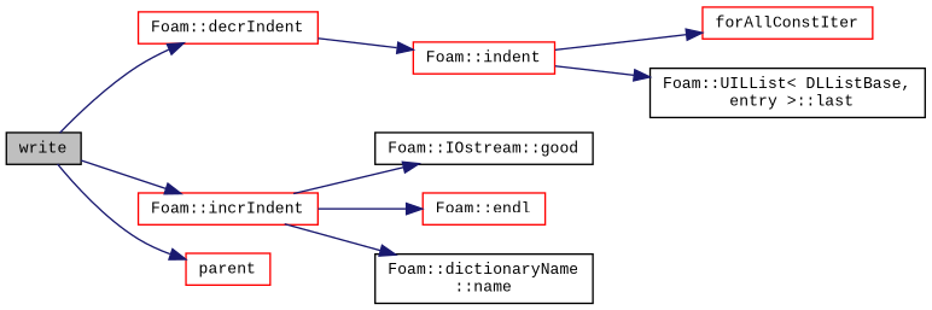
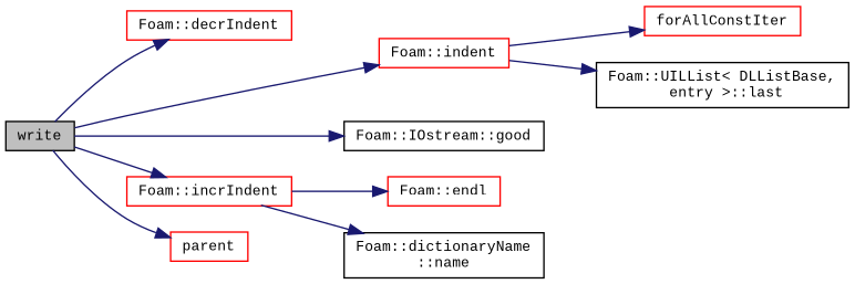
  digraph {
    fontname="Liberation Mono"
    rankdir=LR
    node [color=red fontname="Liberation Mono" fontsize=10 shape=record]
    edge [color=midnightblue fontname="Liberation Mono" fontsize=10 labelfontname=Helvetica labelfontsize=10 style=solid]
    n1 [color=black fillcolor=grey75 fontcolor=black height=0.2 label=write style=filled width=0.4]
    n2 [height=0.2 label="Foam::decrIndent" width=0.4]
    n3 [color=black height=0.2 label="Foam::IOstream::good" width=0.4]
    n4 [height=0.2 label="Foam::incrIndent" width=0.4]
    n5 [height=0.2 label="Foam::indent" width=0.4]
    n6 [height=0.2 label=parent width=0.4]
    n7 [height=0.2 label="Foam::endl" width=0.4]
    n8 [height=0.2 label=forAllConstIter width=0.4]
    n9 [color=black height=0.2 label="Foam::dictionaryName\l::name" width=0.4]
    n10 [color=black height=0.2 label="Foam::UILList\< DLListBase,\l entry \>::last" width=0.4]
    n1 -> n2
-   n4 -> n3
+   n1 -> n3
    n1 -> n4
-   n2 -> n5
+   n1 -> n5
    n1 -> n6
    n4 -> n7
    n4 -> n9
    n5 -> n8
    n5 -> n10
  }
